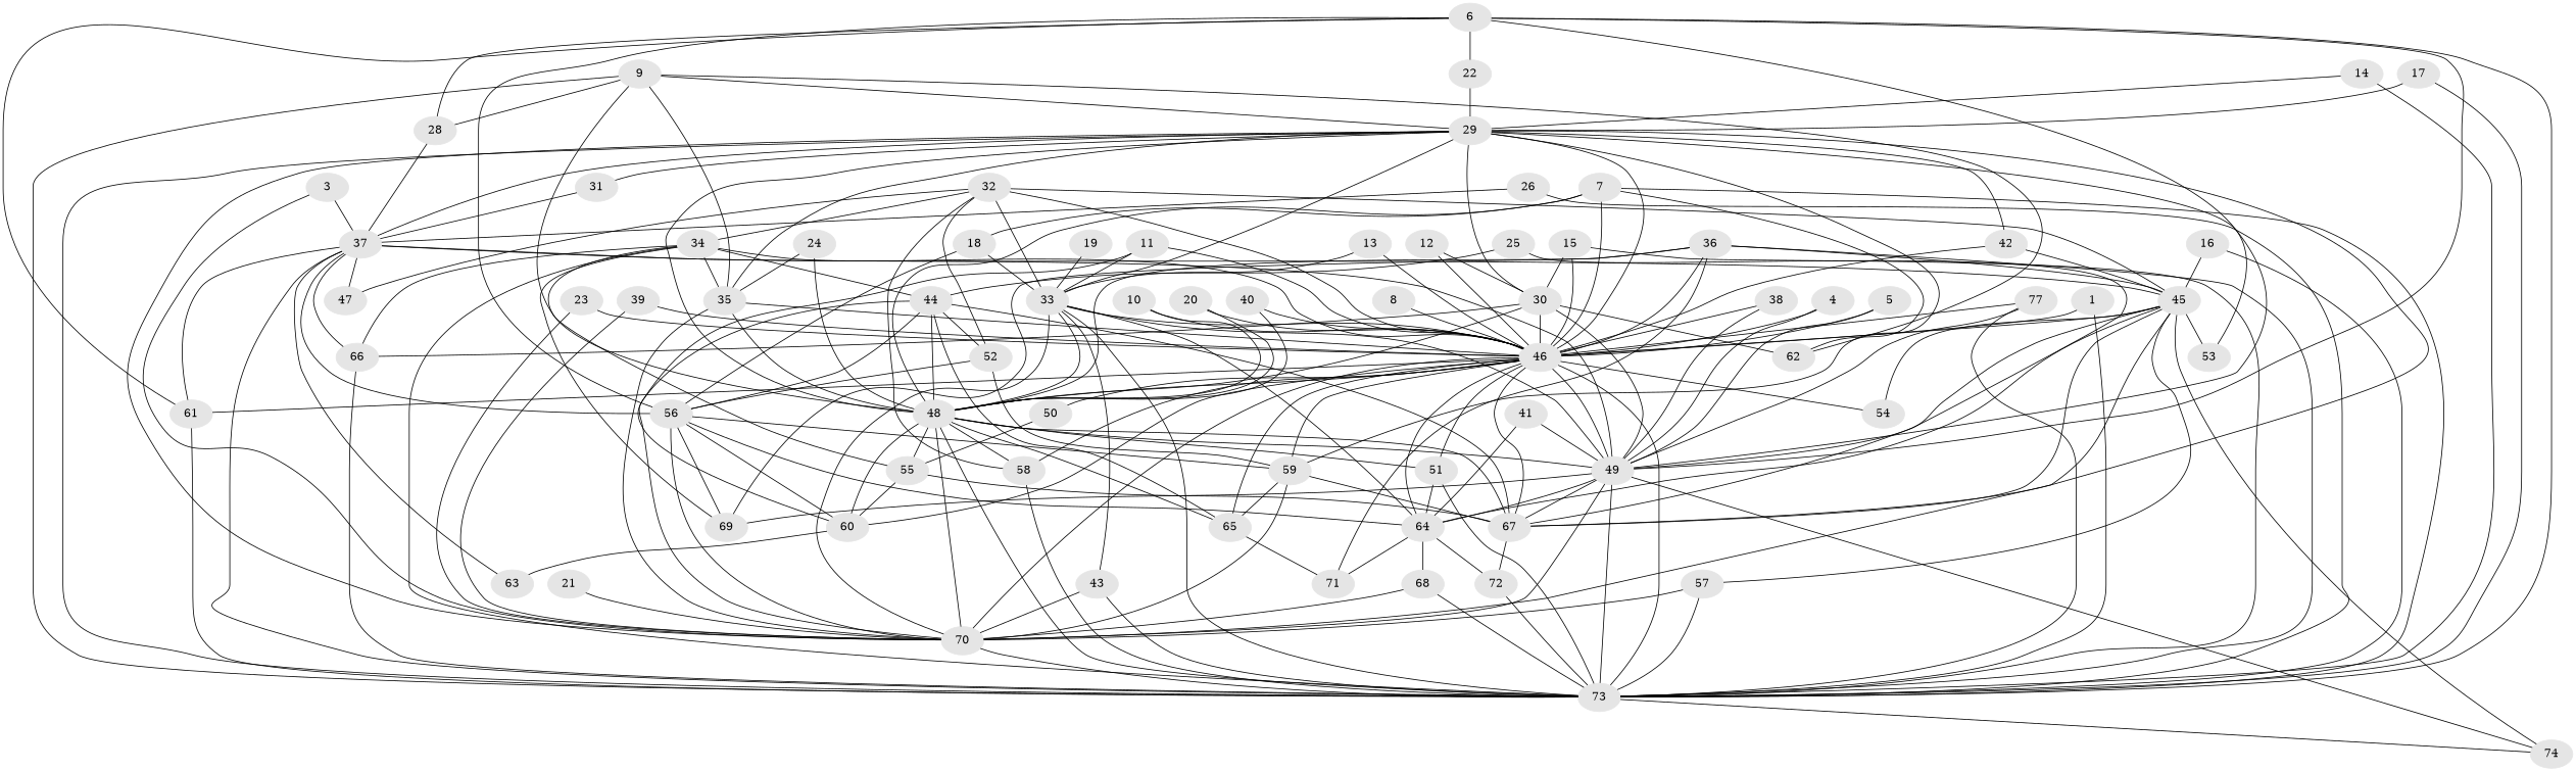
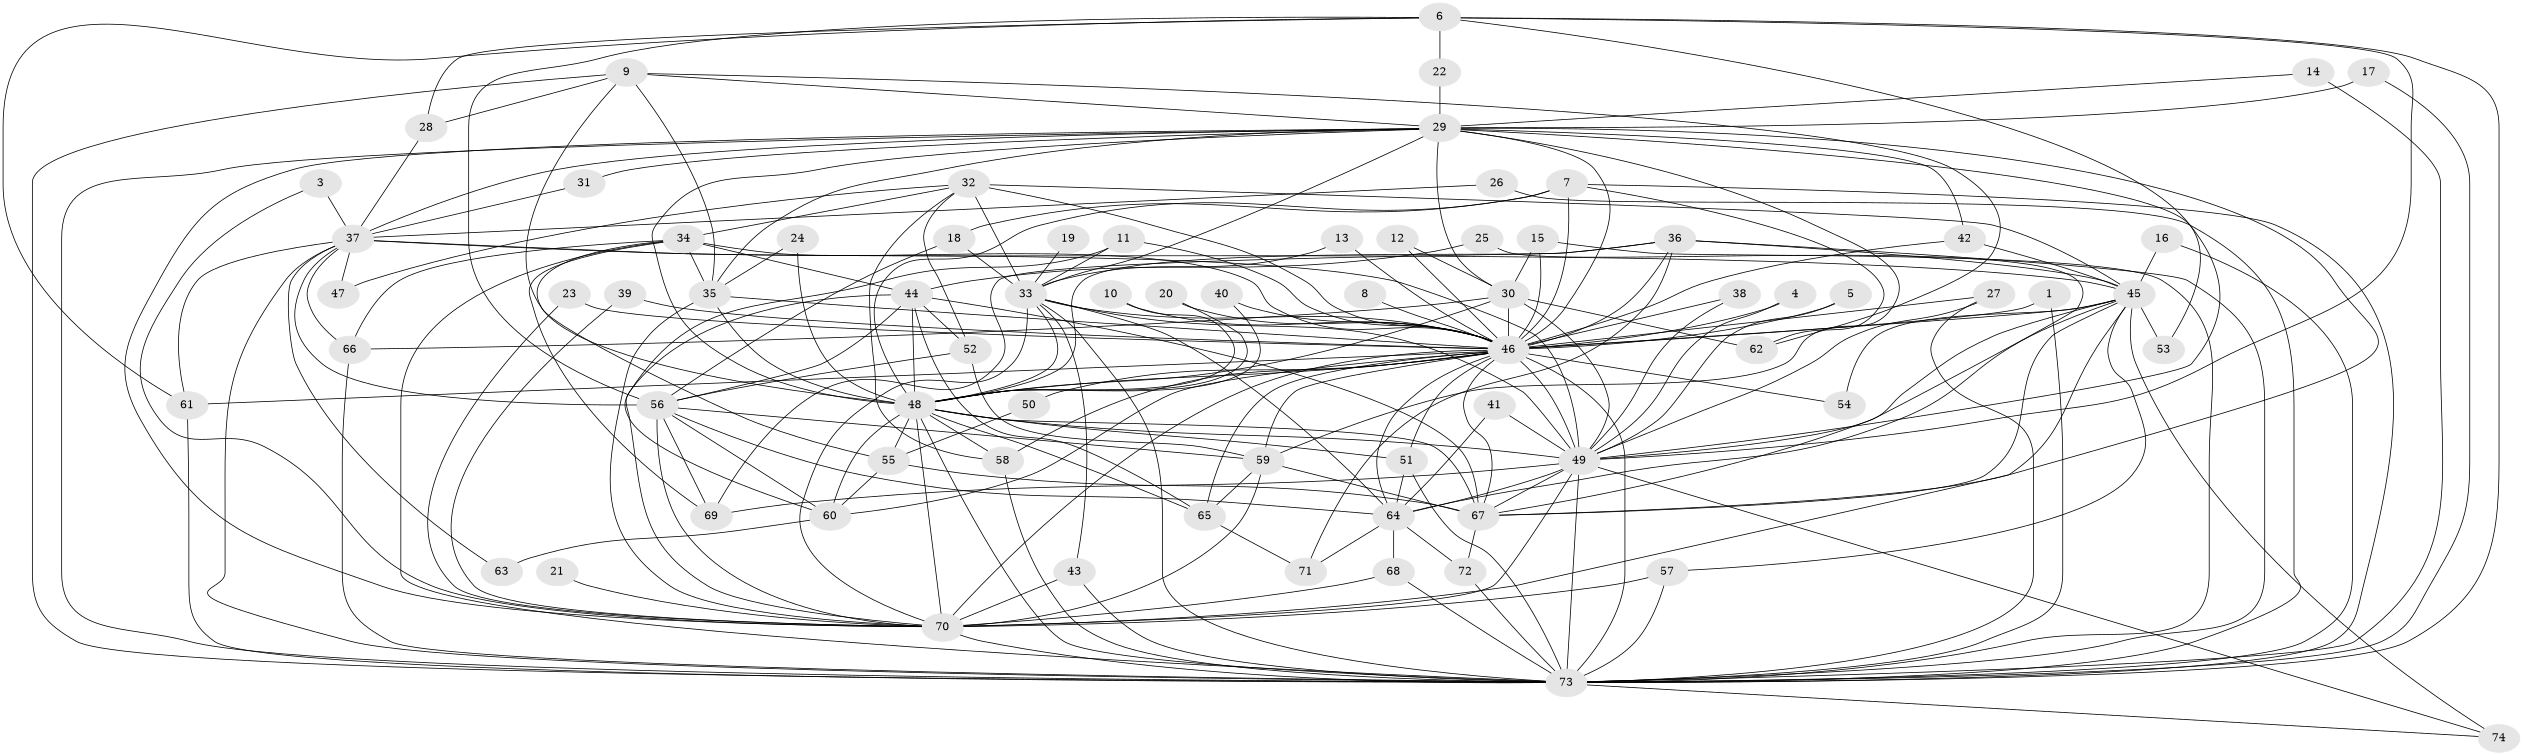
  graph {
    node [color=gray90 style=filled]
    edge [weight=1.0]
    1
    46
    73
    70
    49
    61
    48
    60
    67
    59
    58
    64
    65
    54
    50
    51
    74
    3
    37
    56
    45
    66
    47
    63
    4
    69
    5
    6
    22
    28
    53
    29
    7
    18
    62
    33
    19
    55
    8
    9
    35
    30
    31
    42
    10
    11
    43
    12
    13
    14
    15
    16
    57
    17
    20
    21
    23
    24
    25
    44
    52
    72
    26
-   27 [label=77]
+   27
    32
    34
    71
    68
    36
    38
    39
    40
    41
    1 -- 46
    1 -- 73
    46 -- 73 [weight=4.0]
    46 -- 70 [weight=2.0]
    46 -- 49 [weight=4.0]
    46 -- 61
    46 -- 48 [weight=2.0]
    46 -- 60
    46 -- 67
    46 -- 59
    46 -- 58
    46 -- 64
    46 -- 65
    46 -- 54
    46 -- 50
    46 -- 51
    73 -- 74
    70 -- 73 [weight=2.0]
    49 -- 73 [weight=5.0]
    49 -- 70 [weight=2.0]
    49 -- 67
    49 -- 64
    49 -- 74
    49 -- 69
    61 -- 73
    48 -- 73 [weight=2.0]
    48 -- 70
    48 -- 49 [weight=2.0]
    48 -- 60
    48 -- 67
    48 -- 58
    48 -- 65
    48 -- 51
    48 -- 55
    60 -- 63
    67 -- 72
    59 -- 70
    59 -- 67
    59 -- 65
    58 -- 73
    64 -- 72
    64 -- 71
    64 -- 68
    65 -- 71
    50 -- 55
    51 -- 73
    51 -- 64
    3 -- 70
    3 -- 37
    37 -- 73
    37 -- 49
    37 -- 61
    37 -- 56
    37 -- 45
    37 -- 66
    37 -- 47
    37 -- 63
    56 -- 70 [weight=2.0]
    56 -- 60
    56 -- 59
    56 -- 64
    56 -- 69
    45 -- 46
    45 -- 70
    45 -- 49
    45 -- 67
    45 -- 64
    45 -- 54
    45 -- 74
    45 -- 53
    45 -- 57
    66 -- 73
    4 -- 46
    4 -- 49
    5 -- 46
    5 -- 49
    6 -- 73
    6 -- 49
    6 -- 61
    6 -- 56
    6 -- 22
    6 -- 28
    6 -- 53
    22 -- 29
    28 -- 37
    29 -- 46 [weight=2.0]
    29 -- 73 [weight=2.0]
    29 -- 70
    29 -- 49 [weight=2.0]
    29 -- 48
    29 -- 67 [weight=2.0]
    29 -- 59
    29 -- 37 [weight=2.0]
    29 -- 33
    29 -- 35 [weight=2.0]
    29 -- 30 [weight=2.0]
    29 -- 31
    29 -- 42
    7 -- 46
    7 -- 73
    7 -- 48
    7 -- 18
    7 -- 62
    18 -- 56
    18 -- 33
    33 -- 46 [weight=2.0]
    33 -- 73 [weight=2.0]
    33 -- 70
    33 -- 49 [weight=2.0]
    33 -- 48
    33 -- 64
    33 -- 43
    19 -- 33
    55 -- 60
    55 -- 67
    8 -- 46
    9 -- 73
    9 -- 48
    9 -- 28
    9 -- 29
    9 -- 62
    9 -- 35
    35 -- 46
    35 -- 70
    35 -- 48
    30 -- 46
    30 -- 49
    30 -- 48
    30 -- 66
    30 -- 62
    31 -- 37
    42 -- 46
    42 -- 45
    10 -- 46
    10 -- 48
    11 -- 46
    11 -- 60
    11 -- 33
    43 -- 73
    43 -- 70
    12 -- 46
    12 -- 30
    13 -- 46
    13 -- 33
    14 -- 73
    14 -- 29
    15 -- 46
    15 -- 73
    15 -- 30
    16 -- 73
    16 -- 45
    57 -- 73
    57 -- 70
    17 -- 73
    17 -- 29
    20 -- 46
    20 -- 48
    21 -- 70
    23 -- 46
    23 -- 70
    24 -- 48
    24 -- 35
    25 -- 67
    25 -- 44
    44 -- 70
    44 -- 48
    44 -- 67
    44 -- 65
    44 -- 56
    44 -- 52
    52 -- 59
    52 -- 56
    72 -- 73
    26 -- 73
    26 -- 37
    27 -- 46
    27 -- 73
    27 -- 49
    32 -- 46
    32 -- 58
    32 -- 45 [weight=2.0]
    32 -- 47
    32 -- 33
    32 -- 52
    32 -- 34
    34 -- 46
    34 -- 73
    34 -- 66
    34 -- 69
    34 -- 55
    34 -- 35
    34 -- 44
    68 -- 73
    68 -- 70
    36 -- 46
    36 -- 73
    36 -- 48
    36 -- 45
    36 -- 69
    36 -- 71
    38 -- 46
    38 -- 49
    39 -- 46
    39 -- 70
    40 -- 46
    40 -- 48
    41 -- 49
    41 -- 64
  }
